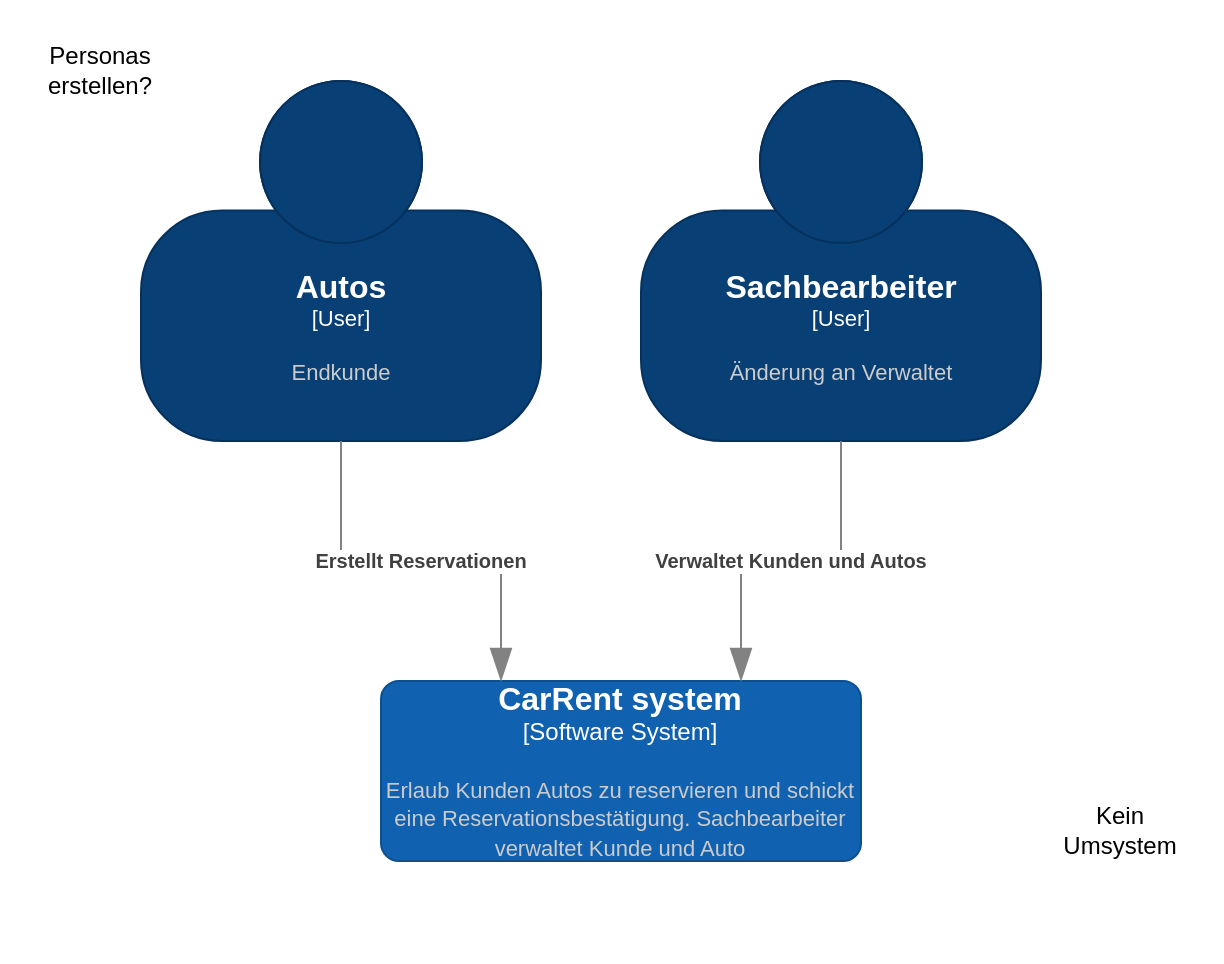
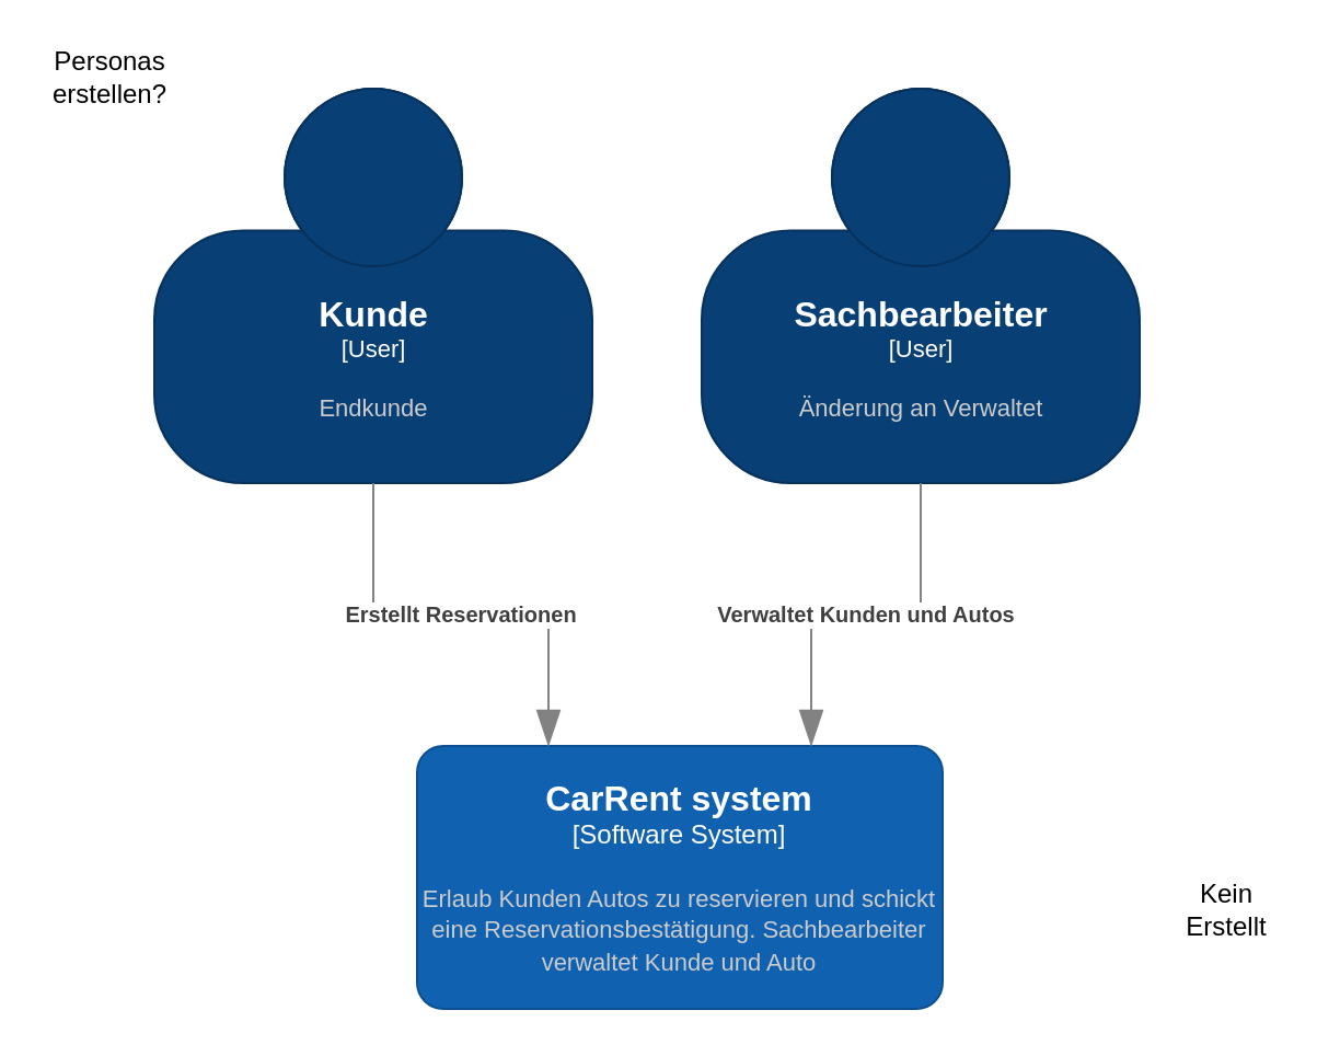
  <mxCell id="0" />
  <mxCell id="1" parent="0" />
- <mxCell id="2" value="&lt;font style=&quot;font-size: 16px&quot;&gt;&lt;b&gt;Autos&lt;/b&gt;&lt;/font&gt;&lt;div&gt;[User]&lt;/div&gt;&lt;br&gt;&lt;div&gt;&lt;font style=&quot;font-size: 11px&quot;&gt;&lt;font color=&quot;#cccccc&quot;&gt;Endkunde&lt;/font&gt;&lt;/div&gt;" style="html=1;fontSize=11;dashed=0;whitespace=wrap;fillColor=#083F75;strokeColor=#06315C;fontColor=#ffffff;shape=mxgraph.c4.person2;align=center;metaEdit=1;points=[[0.5,0,0],[1,0.5,0],[1,0.75,0],[0.75,1,0],[0.5,1,0],[0.25,1,0],[0,0.75,0],[0,0.5,0]];resizable=0;" parent="1" vertex="1"><mxGeometry x="70" y="40" width="200" height="180" as="geometry" /></mxCell>
- <mxCell id="3" value="&lt;font style=&quot;font-size: 16px&quot;&gt;&lt;b&gt;CarRent system&lt;/b&gt;&lt;/font&gt;&lt;div&gt;[Software System]&lt;/div&gt;&lt;br&gt;&lt;div&gt;&lt;font style=&quot;font-size: 11px&quot;&gt;&lt;font color=&quot;#cccccc&quot;&gt;Erlaub Kunden Autos zu reservieren und schickt eine Reservationsbestätigung. Sachbearbeiter verwaltet Kunde und Auto&lt;/font&gt;&lt;/div&gt;" style="rounded=1;whiteSpace=wrap;html=1;labelBackgroundColor=none;fillColor=#1061B0;fontColor=#ffffff;align=center;arcSize=10;strokeColor=#0D5091;metaEdit=1;resizable=0;points=[[0.25,0,0],[0.5,0,0],[0.75,0,0],[1,0.25,0],[1,0.5,0],[1,0.75,0],[0.75,1,0],[0.5,1,0],[0.25,1,0],[0,0.75,0],[0,0.5,0],[0,0.25,0]];" parent="1" vertex="1"><mxGeometry x="190" y="340" width="240" height="90" as="geometry" /></mxCell>
+ <mxCell id="2" value="&lt;font style=&quot;font-size: 16px&quot;&gt;&lt;b&gt;Kunde&lt;/b&gt;&lt;/font&gt;&lt;div&gt;[User]&lt;/div&gt;&lt;br&gt;&lt;div&gt;&lt;font style=&quot;font-size: 11px&quot;&gt;&lt;font color=&quot;#cccccc&quot;&gt;Endkunde&lt;/font&gt;&lt;/div&gt;" style="html=1;fontSize=11;dashed=0;whitespace=wrap;fillColor=#083F75;strokeColor=#06315C;fontColor=#ffffff;shape=mxgraph.c4.person2;align=center;metaEdit=1;points=[[0.5,0,0],[1,0.5,0],[1,0.75,0],[0.75,1,0],[0.5,1,0],[0.25,1,0],[0,0.75,0],[0,0.5,0]];resizable=0;" parent="1" vertex="1"><mxGeometry x="70" y="40" width="200" height="180" as="geometry" /></mxCell>
+ <mxCell id="3" value="&lt;font style=&quot;font-size: 16px&quot;&gt;&lt;b&gt;CarRent system&lt;/b&gt;&lt;/font&gt;&lt;div&gt;[Software System]&lt;/div&gt;&lt;br&gt;&lt;div&gt;&lt;font style=&quot;font-size: 11px&quot;&gt;&lt;font color=&quot;#cccccc&quot;&gt;Erlaub Kunden Autos zu reservieren und schickt eine Reservationsbestätigung. Sachbearbeiter verwaltet Kunde und Auto&lt;/font&gt;&lt;/div&gt;" style="rounded=1;whiteSpace=wrap;html=1;labelBackgroundColor=none;fillColor=#1061B0;fontColor=#ffffff;align=center;arcSize=10;strokeColor=#0D5091;metaEdit=1;resizable=0;points=[[0.25,0,0],[0.5,0,0],[0.75,0,0],[1,0.25,0],[1,0.5,0],[1,0.75,0],[0.75,1,0],[0.5,1,0],[0.25,1,0],[0,0.75,0],[0,0.5,0],[0,0.25,0]];" parent="1" vertex="1"><mxGeometry x="190" y="340" width="240" height="120" as="geometry" /></mxCell>
  <mxCell id="4" value="&lt;font style=&quot;font-size: 16px&quot;&gt;&lt;b&gt;Sachbearbeiter&lt;/b&gt;&lt;/font&gt;&lt;div&gt;[User]&lt;/div&gt;&lt;br&gt;&lt;div&gt;&lt;font style=&quot;font-size: 11px&quot;&gt;&lt;font color=&quot;#cccccc&quot;&gt;Änderung an Verwaltet&lt;/font&gt;&lt;/div&gt;" style="html=1;fontSize=11;dashed=0;whitespace=wrap;fillColor=#083F75;strokeColor=#06315C;fontColor=#ffffff;shape=mxgraph.c4.person2;align=center;metaEdit=1;points=[[0.5,0,0],[1,0.5,0],[1,0.75,0],[0.75,1,0],[0.5,1,0],[0.25,1,0],[0,0.75,0],[0,0.5,0]];resizable=0;" parent="1" vertex="1"><mxGeometry x="320" y="40" width="200" height="180" as="geometry" /></mxCell>
  <mxCell id="5" value="&lt;div style=&quot;text-align: left&quot;&gt;&lt;div style=&quot;text-align: center&quot;&gt;&lt;b&gt;Erstellt Reservationen&lt;/b&gt;&lt;/div&gt;" style="endArrow=blockThin;html=1;fontSize=10;fontColor=#404040;strokeWidth=1;endFill=1;strokeColor=#828282;elbow=vertical;metaEdit=1;endSize=14;startSize=14;jumpStyle=arc;jumpSize=16;rounded=0;edgeStyle=orthogonalEdgeStyle;exitX=0.5;exitY=1;exitDx=0;exitDy=0;exitPerimeter=0;entryX=0.25;entryY=0;entryDx=0;entryDy=0;entryPerimeter=0;" parent="1" source="2" target="3" edge="1"><mxGeometry width="240" relative="1" as="geometry"><mxPoint x="320" y="510" as="sourcePoint" /><mxPoint x="560" y="510" as="targetPoint" /></mxGeometry></mxCell>
  <mxCell id="6" value="&lt;div style=&quot;text-align: left&quot;&gt;&lt;div style=&quot;text-align: center&quot;&gt;&lt;b&gt;Verwaltet Kunden und Autos&lt;/b&gt;&lt;/div&gt;" style="endArrow=blockThin;html=1;fontSize=10;fontColor=#404040;strokeWidth=1;endFill=1;strokeColor=#828282;elbow=vertical;metaEdit=1;endSize=14;startSize=14;jumpStyle=arc;jumpSize=16;rounded=0;edgeStyle=orthogonalEdgeStyle;exitX=0.5;exitY=1;exitDx=0;exitDy=0;exitPerimeter=0;entryX=0.75;entryY=0;entryDx=0;entryDy=0;entryPerimeter=0;" parent="1" source="4" target="3" edge="1"><mxGeometry width="240" relative="1" as="geometry"><mxPoint x="450" y="290" as="sourcePoint" /><mxPoint x="690" y="290" as="targetPoint" /></mxGeometry></mxCell>
  <mxCell id="7" value="Personas erstellen?" style="text;html=1;strokeColor=none;fillColor=none;align=center;verticalAlign=middle;whiteSpace=wrap;rounded=0;" vertex="1" parent="1"><mxGeometry x="20" y="20" width="60" height="30" as="geometry" /></mxCell>
- <mxCell id="8" value="Kein Umsystem" style="text;html=1;strokeColor=none;fillColor=none;align=center;verticalAlign=middle;whiteSpace=wrap;rounded=0;" vertex="1" parent="1"><mxGeometry x="530" y="400" width="60" height="30" as="geometry" /></mxCell>
+ <mxCell id="8" value="Kein Erstellt" style="text;html=1;strokeColor=none;fillColor=none;align=center;verticalAlign=middle;whiteSpace=wrap;rounded=0;" vertex="1" parent="1"><mxGeometry x="530" y="400" width="60" height="30" as="geometry" /></mxCell>
